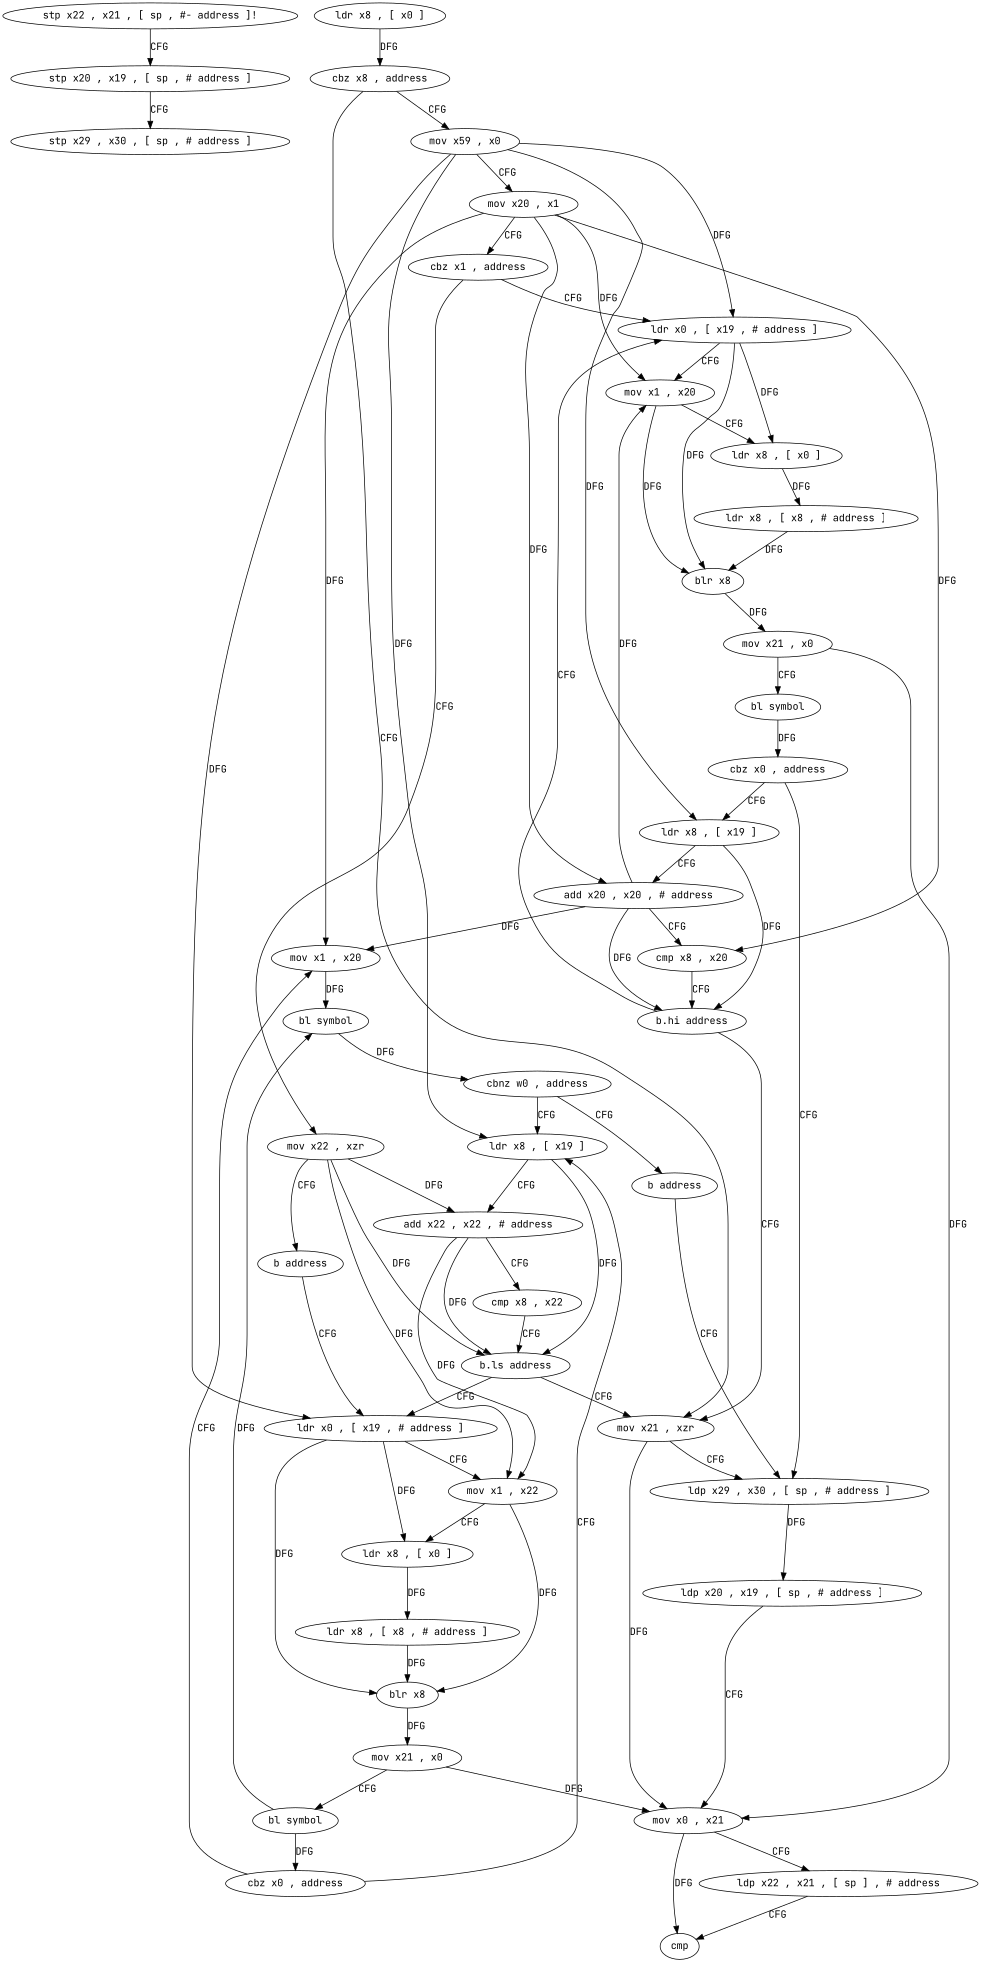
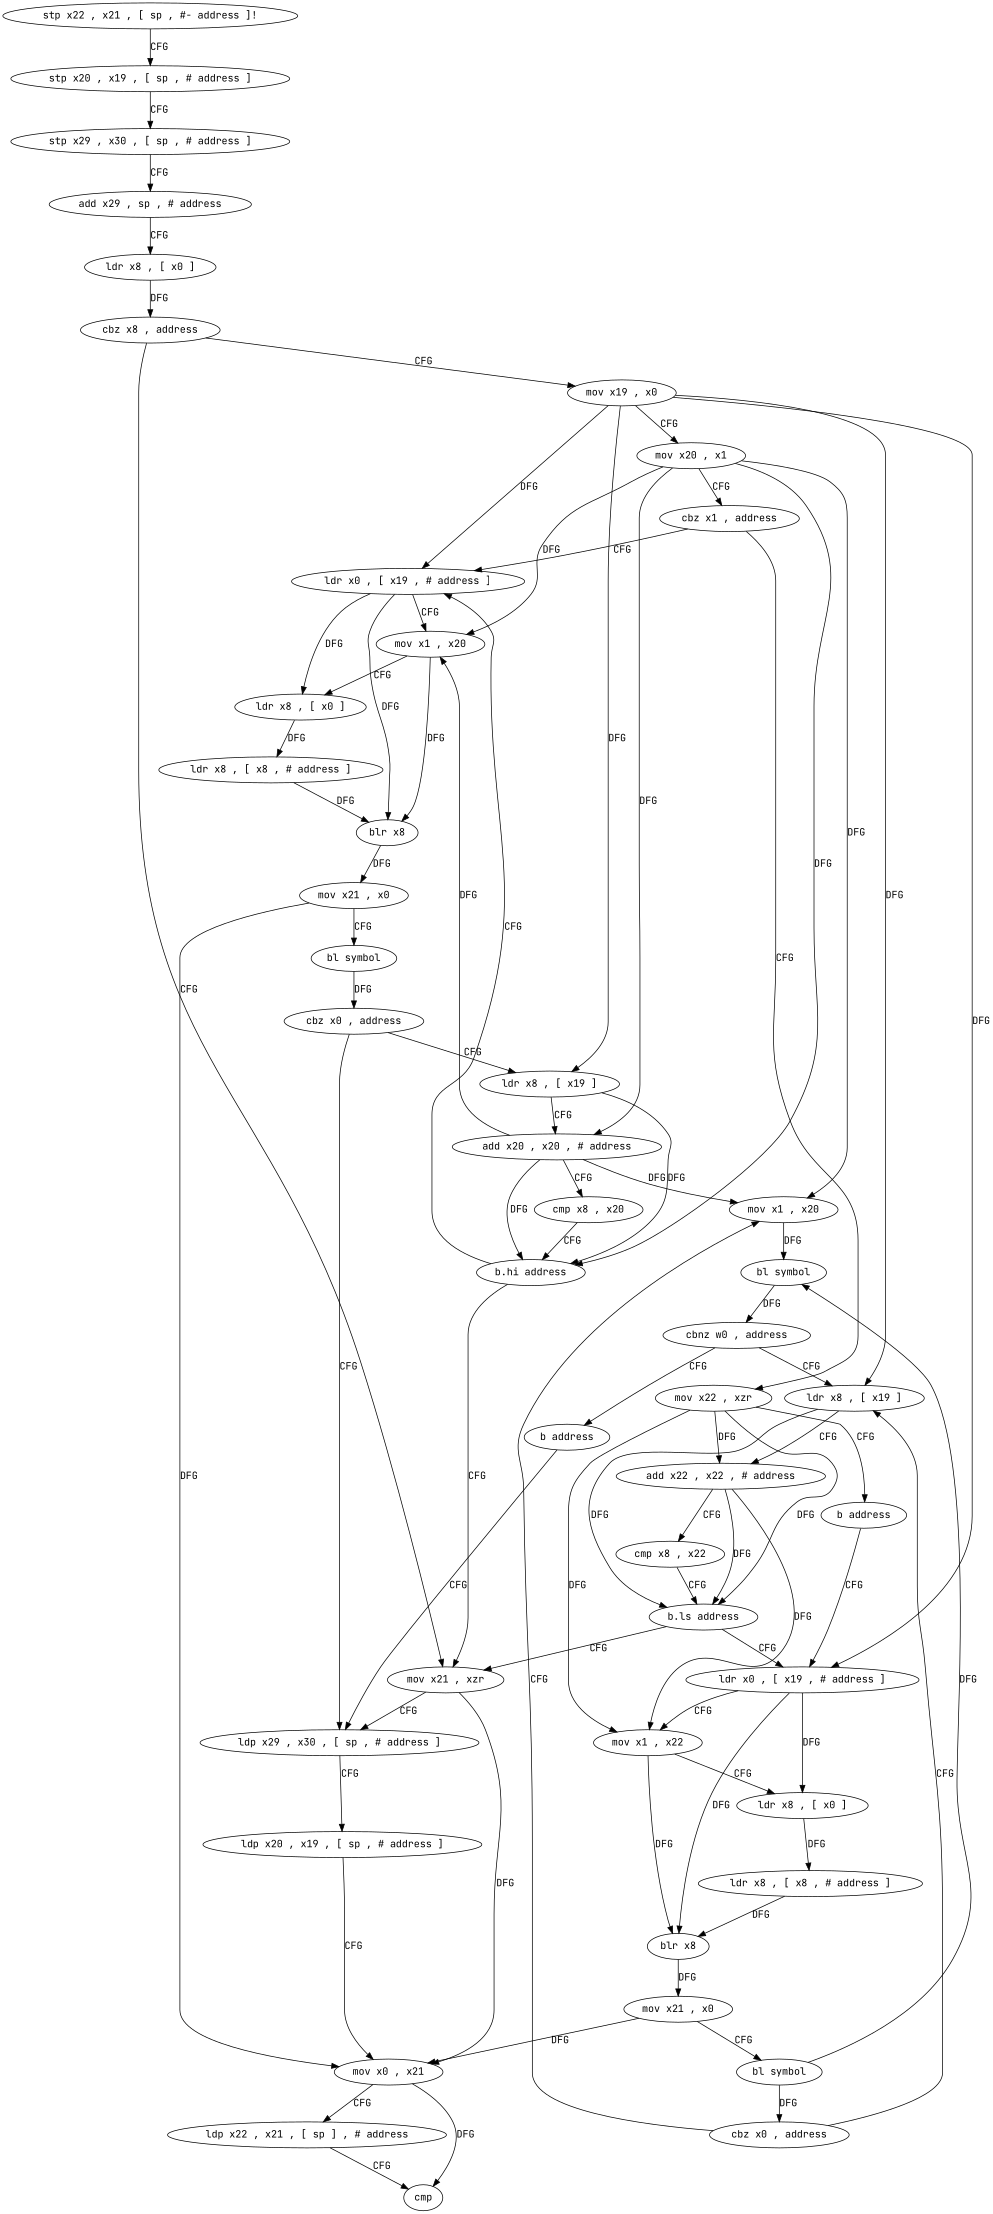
  digraph {
    fontname="JetBrains Mono"
    node [fontname="JetBrains Mono"]
    edge [fontname="JetBrains Mono"]
    n1 [label="stp x22 , x21 , [ sp , #- address ]!"]
    n2 [label="stp x20 , x19 , [ sp , # address ]"]
    n3 [label="stp x29 , x30 , [ sp , # address ]"]
+   n4 [label="add x29 , sp , # address"]
    n5 [label="ldr x8 , [ x0 ]"]
    n6 [label="cbz x8 , address"]
    n7 [label="mov x21 , xzr"]
-   n8 [label="mov x59 , x0"]
+   n8 [label="mov x19 , x0"]
    n9 [label="ldp x29 , x30 , [ sp , # address ]"]
    n10 [label="mov x0 , x21"]
    n11 [label="mov x20 , x1"]
    n12 [label="ldr x0 , [ x19 , # address ]"]
    n13 [label="ldr x8 , [ x19 ]"]
    n14 [label="ldr x0 , [ x19 , # address ]"]
    n15 [label="ldr x8 , [ x19 ]"]
    n16 [label="ldp x20 , x19 , [ sp , # address ]"]
    n17 [label="ldp x22 , x21 , [ sp ] , # address"]
    n18 [label=cmp]
    n19 [label="cbz x1 , address"]
    n20 [label="mov x1 , x20"]
    n21 [label="add x20 , x20 , # address"]
    n22 [label="b.hi address"]
    n23 [label="mov x1 , x20"]
    n24 [label="ldr x8 , [ x0 ]"]
    n25 [label="blr x8"]
    n26 [label="mov x1 , x22"]
    n27 [label="ldr x8 , [ x0 ]"]
    n28 [label="blr x8"]
    n29 [label="add x22 , x22 , # address"]
    n30 [label="b.ls address"]
    n31 [label="mov x22 , xzr"]
    n32 [label="cmp x8 , x20"]
    n33 [label="bl symbol"]
    n34 [label="b address"]
    n35 [label="ldr x8 , [ x8 , # address ]"]
    n36 [label="mov x21 , x0"]
    n37 [label="cmp x8 , x22"]
    n38 [label="bl symbol"]
    n39 [label="cbz x0 , address"]
    n40 [label="ldr x8 , [ x8 , # address ]"]
    n41 [label="mov x21 , x0"]
    n42 [label="bl symbol"]
    n43 [label="cbz x0 , address"]
    n44 [label="cbnz w0 , address"]
    n45 [label="b address"]
    n1 -> n2 [label=CFG]
    n2 -> n3 [label=CFG]
+   n3 -> n4 [label=CFG]
+   n4 -> n5 [label=CFG]
    n5 -> n6 [label=DFG]
    n6 -> n7 [label=CFG]
    n6 -> n8 [label=CFG]
    n7 -> n9 [label=CFG]
    n7 -> n10 [label=DFG]
    n8 -> n11 [label=CFG]
    n8 -> n12 [label=DFG]
    n8 -> n13 [label=DFG]
    n8 -> n14 [label=DFG]
    n8 -> n15 [label=DFG]
-   n9 -> n16 [label=DFG]
+   n9 -> n16 [label=CFG]
    n10 -> n17 [label=CFG]
    n10 -> n18 [label=DFG]
    n11 -> n19 [label=CFG]
    n11 -> n20 [label=DFG]
    n11 -> n21 [label=DFG]
-   n11 -> n32 [label=DFG]
+   n11 -> n22 [label=DFG]
    n11 -> n23 [label=DFG]
    n12 -> n20 [label=CFG]
    n12 -> n24 [label=DFG]
    n12 -> n25 [label=DFG]
    n13 -> n21 [label=CFG]
    n13 -> n22 [label=DFG]
    n14 -> n26 [label=CFG]
    n14 -> n27 [label=DFG]
    n14 -> n28 [label=DFG]
    n15 -> n29 [label=CFG]
    n15 -> n30 [label=DFG]
    n16 -> n10 [label=CFG]
    n17 -> n18 [label=CFG]
    n19 -> n12 [label=CFG]
    n19 -> n31 [label=CFG]
    n20 -> n24 [label=CFG]
    n20 -> n25 [label=DFG]
    n21 -> n20 [label=DFG]
    n21 -> n22 [label=DFG]
    n21 -> n23 [label=DFG]
    n21 -> n32 [label=CFG]
    n22 -> n7 [label=CFG]
    n22 -> n12 [label=CFG]
    n23 -> n33 [label=DFG]
    n24 -> n35 [label=DFG]
    n25 -> n36 [label=DFG]
    n26 -> n27 [label=CFG]
    n26 -> n28 [label=DFG]
    n27 -> n40 [label=DFG]
    n28 -> n41 [label=DFG]
    n29 -> n26 [label=DFG]
    n29 -> n30 [label=DFG]
    n29 -> n37 [label=CFG]
    n30 -> n7 [label=CFG]
    n30 -> n14 [label=CFG]
    n31 -> n26 [label=DFG]
    n31 -> n29 [label=DFG]
    n31 -> n30 [label=DFG]
    n31 -> n34 [label=CFG]
    n32 -> n22 [label=CFG]
    n33 -> n44 [label=DFG]
    n34 -> n14 [label=CFG]
    n35 -> n25 [label=DFG]
    n36 -> n10 [label=DFG]
    n36 -> n38 [label=CFG]
    n37 -> n30 [label=CFG]
    n38 -> n39 [label=DFG]
    n39 -> n9 [label=CFG]
    n39 -> n13 [label=CFG]
    n40 -> n28 [label=DFG]
    n41 -> n10 [label=DFG]
    n41 -> n42 [label=CFG]
    n42 -> n33 [label=DFG]
    n42 -> n43 [label=DFG]
    n43 -> n15 [label=CFG]
    n43 -> n23 [label=CFG]
    n44 -> n15 [label=CFG]
    n44 -> n45 [label=CFG]
    n45 -> n9 [label=CFG]
  }
